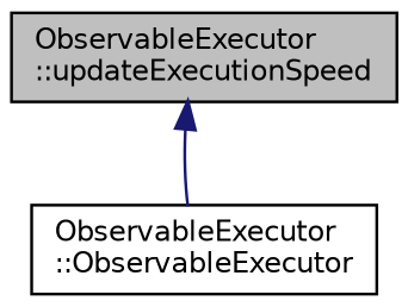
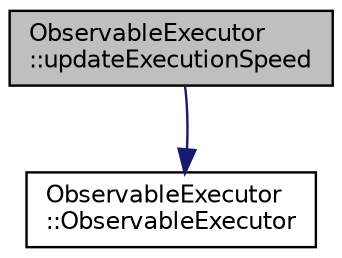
  digraph {
    rankdir=TB
    node [color=black fontname=Helvetica fontsize=10 shape=record style=filled]
    n1 [fillcolor=grey75 fontcolor=black height=0.2 label="ObservableExecutor\l::updateExecutionSpeed" width=0.4]
    n2 [fillcolor=white height=0.2 label="ObservableExecutor\l::ObservableExecutor" width=0.4]
-   n1 -> n2 [color=midnightblue dir=back fontname=Helvetica fontsize=10 labelfontname=Helvetica labelfontsize=10 style=solid]
+   n2 -> n1 [color=midnightblue dir=back fontname=Helvetica fontsize=10 labelfontname=Helvetica labelfontsize=10 style=solid]
  }
